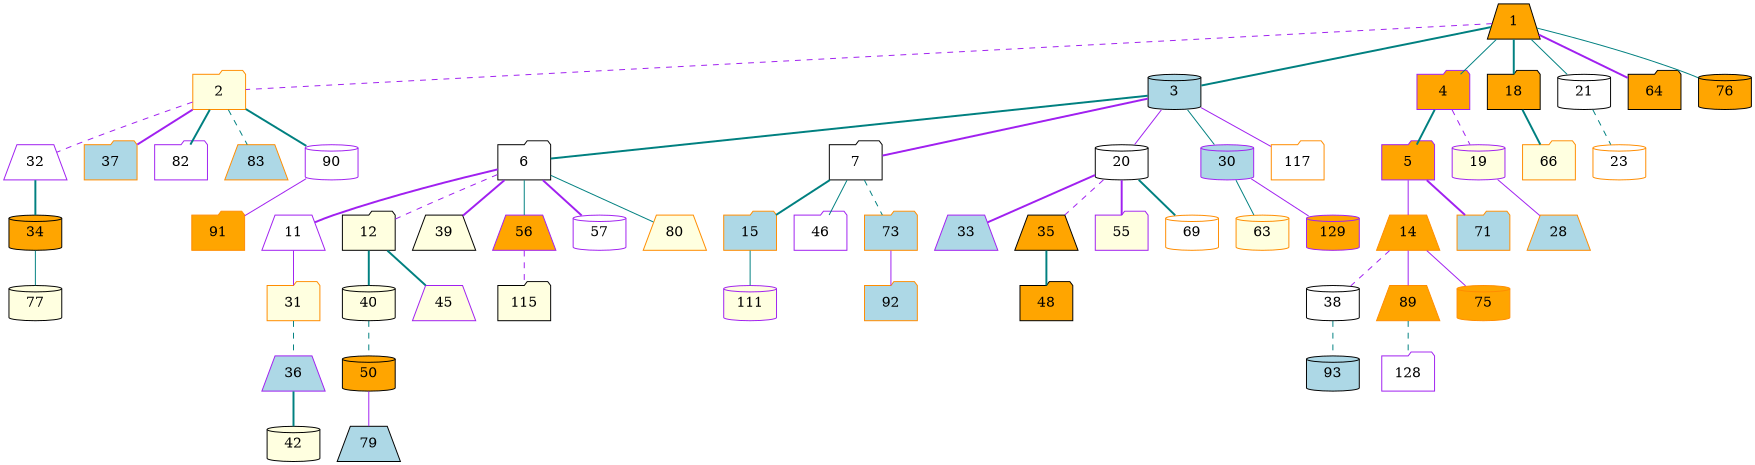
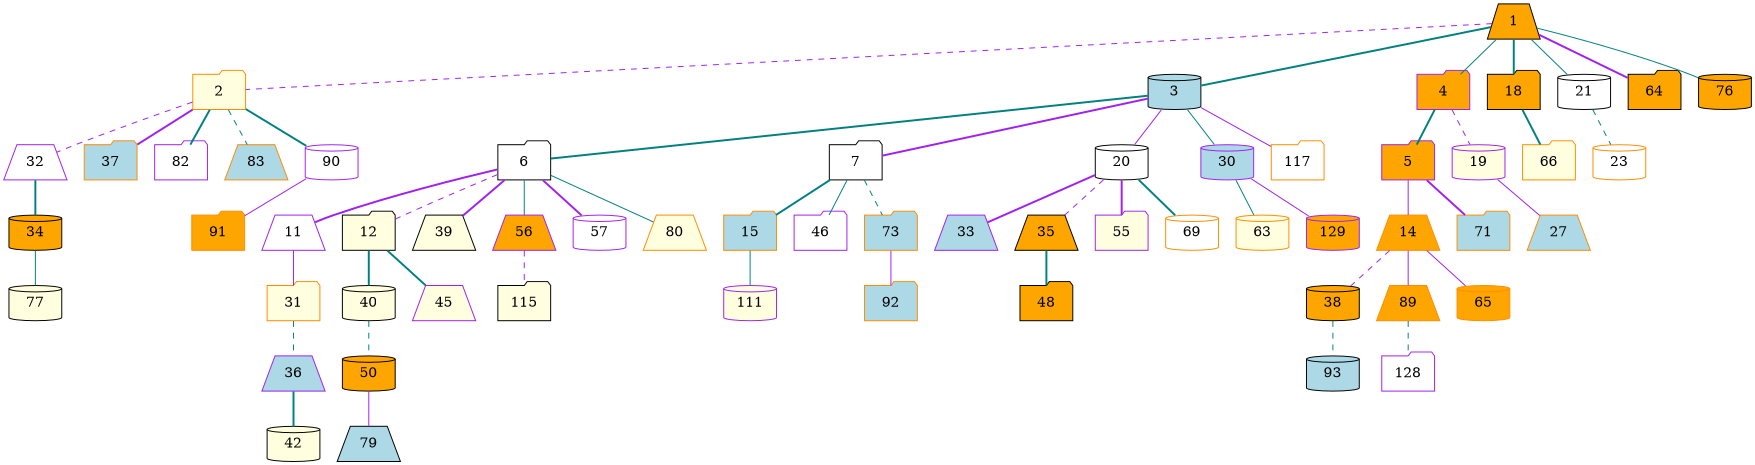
  graph {
    node [color=black fillcolor=orange shape=folder style=filled]
    edge [color=teal style=bold]
    1 [shape=trapezium super="+16+72"]
    2 [color=darkorange fillcolor=lightyellow super="+8+10"]
    3 [fillcolor=lightblue shape=cylinder]
    4 [color=purple]
    18
    21 [fillcolor=white shape=cylinder]
    64 [super="+138"]
    76 [shape=cylinder]
    32 [color=purple fillcolor=white shape=trapezium super="+54+107"]
    37 [color=darkorange fillcolor=lightblue]
    n11 [color=purple fillcolor=white label=82]
    83 [color=darkorange fillcolor=lightblue shape=trapezium super="+144"]
    90 [color=purple fillcolor=white shape=cylinder]
    6 [fillcolor=white super="+29+103"]
    7 [fillcolor=white super="+9"]
    20 [fillcolor=white shape=cylinder super="+22+58+137"]
    30 [color=purple fillcolor=lightblue shape=cylinder super="+51+43+140+65"]
    117 [color=darkorange fillcolor=white]
    5 [color=purple super="+60+27+44"]
    19 [color=purple fillcolor=lightyellow shape=cylinder]
    66 [color=darkorange fillcolor=lightyellow super="+89"]
    23 [color=darkorange fillcolor=white shape=cylinder]
    34 [shape=cylinder super="+52+74"]
    91 [color=darkorange super="+116"]
    11 [color=purple fillcolor=white shape=trapezium super="+17"]
    12 [fillcolor=lightyellow]
    39 [fillcolor=lightyellow shape=trapezium]
    56 [color=purple shape=trapezium]
    57 [color=purple fillcolor=white shape=cylinder super="+126+82"]
    80 [color=darkorange fillcolor=lightyellow shape=trapezium super="+124"]
    15 [color=darkorange fillcolor=lightblue super="+53"]
    46 [color=purple fillcolor=white super="+141"]
    73 [color=darkorange fillcolor=lightblue]
    33 [color=purple fillcolor=lightblue shape=trapezium]
    35 [shape=trapezium]
    55 [color=purple fillcolor=lightyellow]
    69 [color=darkorange fillcolor=white shape=cylinder super="+96+139"]
    63 [color=darkorange fillcolor=lightyellow shape=cylinder]
    129 [color=purple shape=cylinder]
    14 [color=darkorange shape=trapezium]
    71 [color=darkorange fillcolor=lightblue]
-   28 [color=darkorange fillcolor=lightblue shape=trapezium]
-   38 [fillcolor=white shape=cylinder super="+49+121"]
+   28 [color=darkorange fillcolor=lightblue shape=trapezium label=27]
+   38 [shape=cylinder super="+49+121"]
    n44 [color=darkorange label=89 shape=trapezium super="+81"]
-   75 [color=darkorange shape=cylinder super="+104"]
+   75 [color=darkorange shape=cylinder super="+104" label=65]
    31 [color=darkorange fillcolor=lightyellow super="+84"]
    40 [fillcolor=lightyellow shape=cylinder]
    45 [color=purple fillcolor=lightyellow shape=trapezium super="+134+101"]
    115 [fillcolor=lightyellow super="+118+119"]
    111 [color=purple fillcolor=lightyellow shape=cylinder]
    92 [color=darkorange fillcolor=lightblue super="+122"]
    36 [color=purple fillcolor=lightblue shape=trapezium]
    50 [shape=cylinder super="+88+67+125"]
    93 [fillcolor=lightblue shape=cylinder super="+114+100+123"]
    128 [color=purple fillcolor=white]
    48 [super="+61"]
    42 [fillcolor=lightyellow shape=cylinder]
    77 [fillcolor=lightyellow shape=cylinder]
    79 [fillcolor=lightblue shape=trapezium]
    1 -- 2 [color=purple style=dashed]
    1 -- 3
    1 -- 4 [style=solid]
    1 -- 18
    1 -- 21 [style=solid]
    1 -- 64 [color=purple]
    1 -- 76 [style=solid]
    2 -- 32 [color=purple style=dashed]
    2 -- 37 [color=purple]
    2 -- n11
    2 -- 83 [style=dashed]
    2 -- 90
    3 -- 6
    3 -- 7 [color=purple]
    3 -- 20 [color=purple style=solid]
    3 -- 30 [style=solid]
    3 -- 117 [color=purple style=solid]
    4 -- 5
    4 -- 19 [color=purple style=dashed]
    18 -- 66
    21 -- 23 [style=dashed]
    32 -- 34
    90 -- 91 [color=purple style=solid]
    6 -- 11 [color=purple]
    6 -- 12 [color=purple style=dashed]
    6 -- 39 [color=purple]
    6 -- 56 [style=solid]
    6 -- 57 [color=purple]
    6 -- 80 [style=solid]
    7 -- 15
    7 -- 46 [style=solid]
    7 -- 73 [style=dashed]
    20 -- 33 [color=purple]
    20 -- 35 [color=purple style=dashed]
    20 -- 55 [color=purple]
    20 -- 69
    30 -- 63 [style=solid]
    30 -- 129 [color=purple style=solid]
    5 -- 14 [color=purple style=solid]
    5 -- 71 [color=purple]
    19 -- 28 [color=purple style=solid]
    34 -- 77 [style=solid]
    11 -- 31 [color=purple style=solid]
    12 -- 40
    12 -- 45
    56 -- 115 [color=purple style=dashed]
    15 -- 111 [style=solid]
    73 -- 92 [color=purple style=solid]
    35 -- 48
    14 -- 38 [color=purple style=dashed]
    14 -- n44 [color=purple style=solid]
    14 -- 75 [color=purple style=solid]
    38 -- 93 [style=dashed]
    n44 -- 128 [style=dashed]
    31 -- 36 [style=dashed]
    40 -- 50 [style=dashed]
    36 -- 42
    50 -- 79 [color=purple style=solid]
  }
